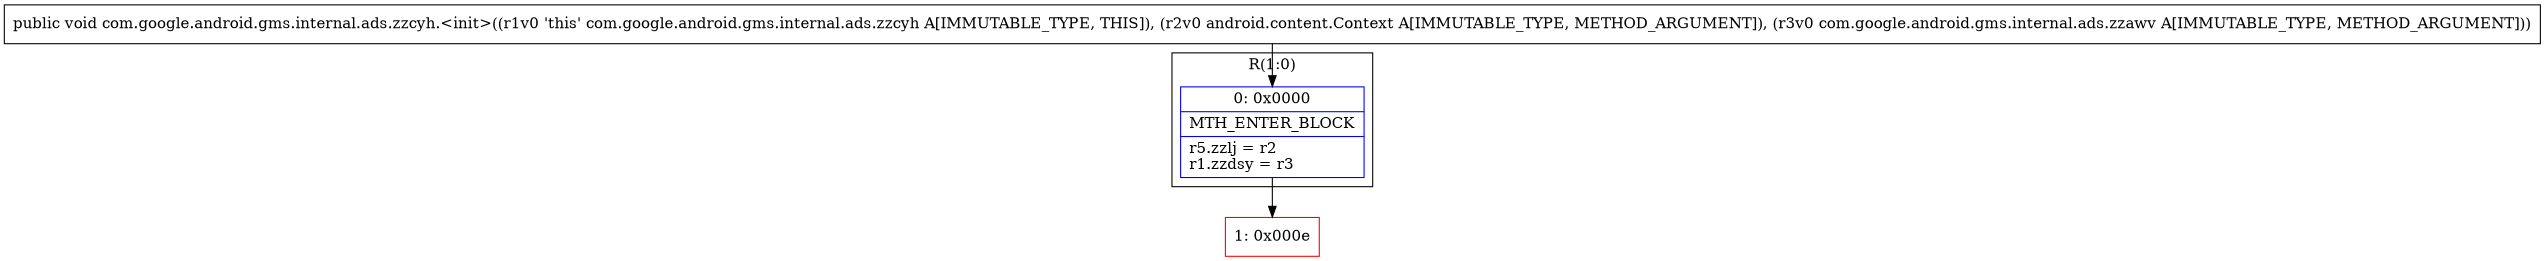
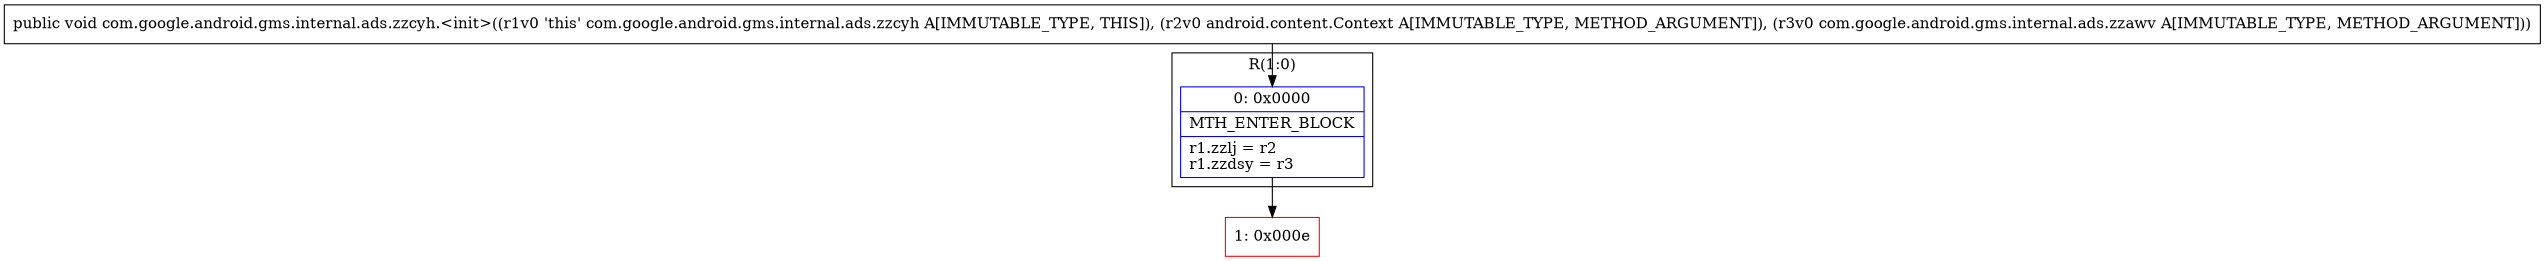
  digraph {
    node [shape=record]
-   n1 [color=blue label="{0\:\ 0x0000|MTH_ENTER_BLOCK\l|r5.zzlj = r2\lr1.zzdsy = r3\l}"]
+   n1 [color=blue label="{0\:\ 0x0000|MTH_ENTER_BLOCK\l|r1.zzlj = r2\lr1.zzdsy = r3\l}"]
    n2 [color=red label="{1\:\ 0x000e}"]
    n3 [label="{public void com.google.android.gms.internal.ads.zzcyh.\<init\>((r1v0 'this' com.google.android.gms.internal.ads.zzcyh A[IMMUTABLE_TYPE, THIS]), (r2v0 android.content.Context A[IMMUTABLE_TYPE, METHOD_ARGUMENT]), (r3v0 com.google.android.gms.internal.ads.zzawv A[IMMUTABLE_TYPE, METHOD_ARGUMENT])) }"]
    subgraph cluster_1 {
      label="R(1:0)"
      n1
    }
    n1 -> n2
    n3 -> n1
  }
